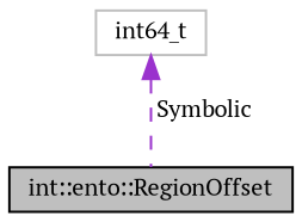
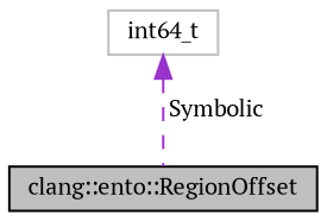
  digraph {
    fontname="PT Serif"
    node [fontname="PT Serif" fontsize=10 shape=record]
-   n1 [color=black fillcolor=grey75 fontcolor=black height=0.2 label="int::ento::RegionOffset" style=filled width=0.4]
+   n1 [color=black fillcolor=grey75 fontcolor=black height=0.2 label="clang::ento::RegionOffset" style=filled width=0.4]
    n2 [color=grey75 height=0.2 label=int64_t width=0.4]
    n2 -> n1 [color=darkorchid3 dir=back fontname="PT Serif" fontsize=10 label=" Symbolic" labelfontname=Helvetica labelfontsize=10 style=dashed]
  }
